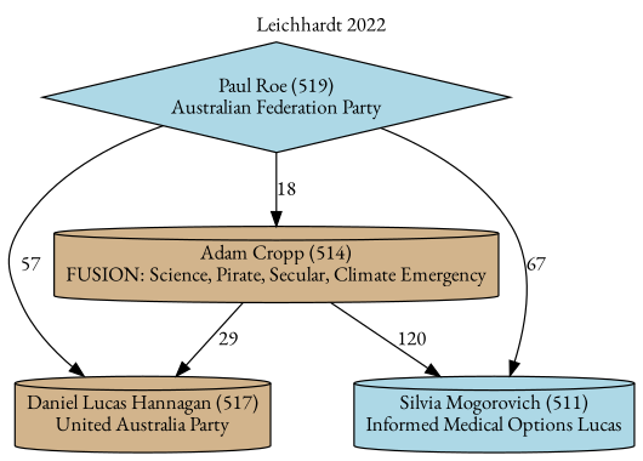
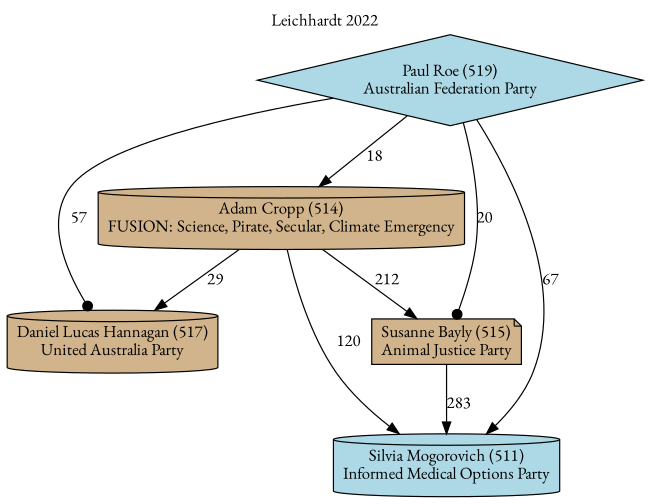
  digraph {
    fontname="EB Garamond"
    label="Leichhardt 2022"
    labelloc=t
    mclimit=10
    node [fillcolor=tan fontname="EB Garamond" shape=cylinder style=filled]
    edge [arrowhead=normal fontname="EB Garamond"]
    n1 [label="Daniel Lucas Hannagan (517)\nUnited Australia Party"]
-   n2 [fillcolor=lightblue label="Silvia Mogorovich (511)\nInformed Medical Options Lucas"]
+   n2 [fillcolor=lightblue label="Silvia Mogorovich (511)\nInformed Medical Options Party"]
+   n3 [label="Susanne Bayly (515)\nAnimal Justice Party" shape=note]
    n4 [label="Adam Cropp (514)\nFUSION: Science, Pirate, Secular, Climate Emergency"]
    n5 [fillcolor=lightblue label="Paul Roe (519)\nAustralian Federation Party" shape=diamond]
+   n3 -> n2 [label=283]
    n4 -> n1 [label=29]
    n4 -> n2 [label=120]
-   n5 -> n1 [label=57]
+   n4 -> n3 [label=212]
+   n5 -> n1 [arrowhead=dot label=57]
    n5 -> n2 [label=67]
+   n5 -> n3 [arrowhead=dot label=20]
    n5 -> n4 [label=18]
  }
